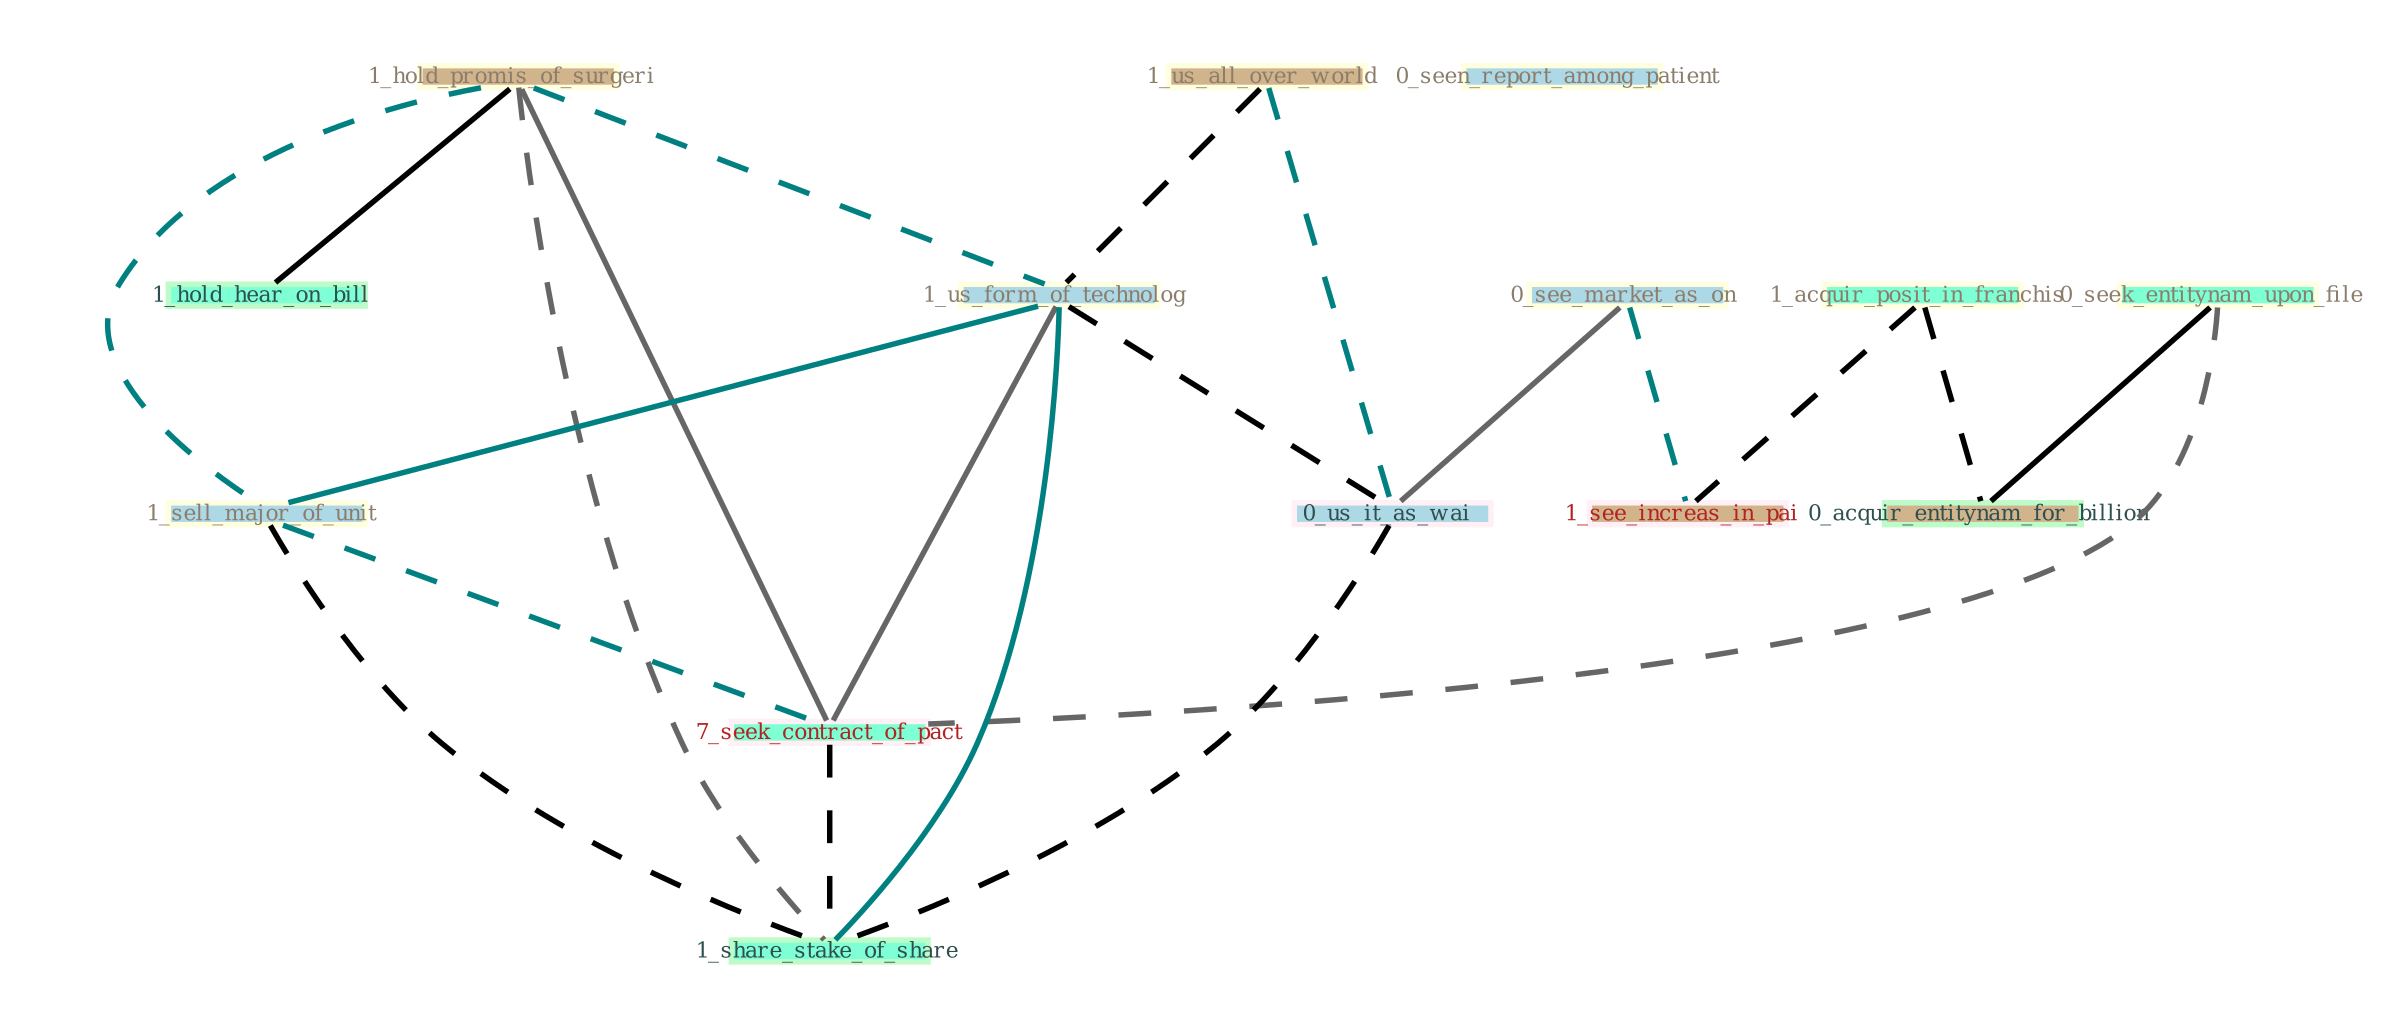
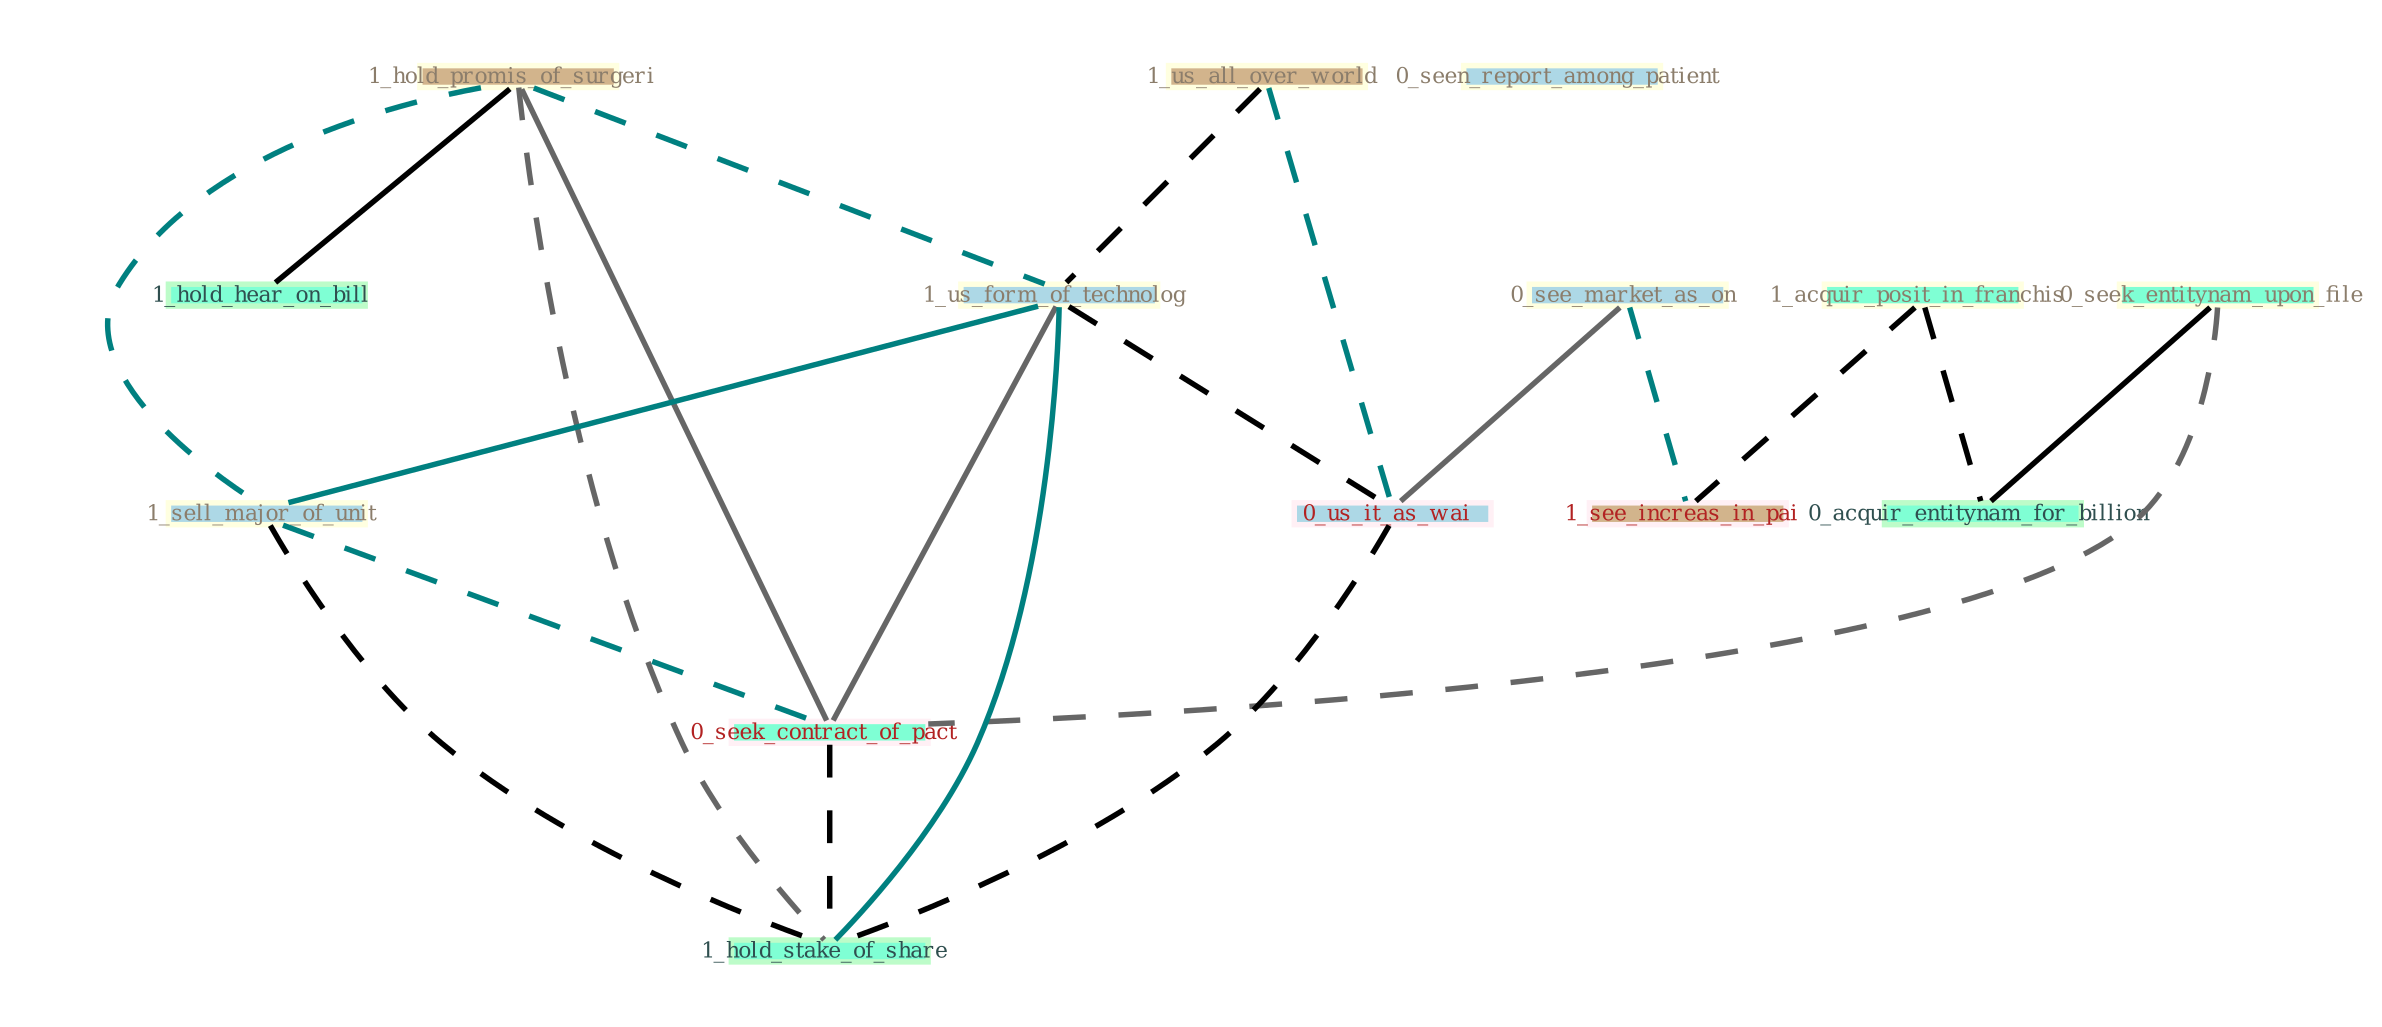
  graph {
    node [color="#ffffe0" fillcolor=aquamarine fixedsize=true fontcolor="#8b7d6b" fontsize=4 shape=polygon style=filled]
    edge [color=black style=dashed w=1]
    "1_hold_promis_of_surgeri " [fillcolor=tan height=.06 width=.5]
    "1_us_all_over_world " [fillcolor=tan height=.06 width=.5]
    "1_acquir_posit_in_franchis " [height=.06 width=.5]
    "0_seek_entitynam_upon_file " [height=.06 width=.5]
    "0_see_market_as_on " [fillcolor=lightblue height=.06 width=.5]
    "1_us_form_of_technolog " [fillcolor=lightblue height=.06 width=.5]
    "1_sell_major_of_unit " [fillcolor=lightblue height=.06 width=.5]
    "0_seen_report_among_patient " [fillcolor=lightblue height=.06 width=.5]
-   "0_seek_contract_of_pact " [color="#fff0f5" fontcolor="#b22222" height=.06 width=.5 label="7_seek_contract_of_pact"]
-   "0_us_it_as_wai " [color="#fff0f5" fillcolor=lightblue fontcolor="#2f4f4f" height=.06 width=.5]
+   "0_seek_contract_of_pact " [color="#fff0f5" fontcolor="#b22222" height=.06 width=.5]
+   "0_us_it_as_wai " [color="#fff0f5" fillcolor=lightblue fontcolor="#b22222" height=.06 width=.5]
    "1_see_increas_in_pai " [color="#fff0f5" fillcolor=tan fontcolor="#b22222" height=.06 width=.5]
    "1_hold_hear_on_bill " [color="#BDFCC9" fontcolor="#2f4f4f" height=.06 width=.5]
-   "1_hold_stake_of_share " [color="#BDFCC9" fontcolor="#2f4f4f" height=.06 width=.5 label="1_share_stake_of_share"]
-   "0_acquir_entitynam_for_billion " [color="#BDFCC9" fillcolor=tan fontcolor="#2f4f4f" height=.06 width=.5]
+   "1_hold_stake_of_share " [color="#BDFCC9" fontcolor="#2f4f4f" height=.06 width=.5]
+   "0_acquir_entitynam_for_billion " [color="#BDFCC9" fontcolor="#2f4f4f" height=.06 width=.5]
    subgraph sub_1 {
      "1_hold_promis_of_surgeri "
      "1_us_all_over_world "
      "1_acquir_posit_in_franchis "
      "0_seek_entitynam_upon_file "
      "0_see_market_as_on "
      "1_us_form_of_technolog "
      "1_sell_major_of_unit "
      "0_seen_report_among_patient "
    }
    subgraph sub_2 {
      "0_seek_contract_of_pact "
      "0_us_it_as_wai "
      "1_see_increas_in_pai "
    }
    "1_hold_promis_of_surgeri " -- "1_us_form_of_technolog " [color=teal]
    "1_hold_promis_of_surgeri " -- "1_sell_major_of_unit " [color=teal]
    "1_hold_promis_of_surgeri " -- "0_seek_contract_of_pact " [color=gray40 style=solid]
    "1_hold_promis_of_surgeri " -- "1_hold_hear_on_bill " [style=solid]
    "1_hold_promis_of_surgeri " -- "1_hold_stake_of_share " [color=gray40 w=2]
    "1_us_all_over_world " -- "1_us_form_of_technolog "
    "1_us_all_over_world " -- "0_us_it_as_wai " [color=teal]
    "1_acquir_posit_in_franchis " -- "1_see_increas_in_pai "
    "1_acquir_posit_in_franchis " -- "0_acquir_entitynam_for_billion "
    "0_seek_entitynam_upon_file " -- "0_seek_contract_of_pact " [color=gray40]
    "0_seek_entitynam_upon_file " -- "0_acquir_entitynam_for_billion " [style=solid]
    "0_see_market_as_on " -- "0_us_it_as_wai " [color=gray40 style=solid]
    "0_see_market_as_on " -- "1_see_increas_in_pai " [color=teal]
    "1_us_form_of_technolog " -- "1_sell_major_of_unit " [color=teal style=solid]
    "1_us_form_of_technolog " -- "0_seek_contract_of_pact " [color=gray40 style=solid]
    "1_us_form_of_technolog " -- "0_us_it_as_wai "
    "1_us_form_of_technolog " -- "1_hold_stake_of_share " [color=teal style=solid]
    "1_sell_major_of_unit " -- "0_seek_contract_of_pact " [color=teal]
    "1_sell_major_of_unit " -- "1_hold_stake_of_share "
    "0_seek_contract_of_pact " -- "1_hold_stake_of_share "
    "0_us_it_as_wai " -- "1_hold_stake_of_share "
  }
